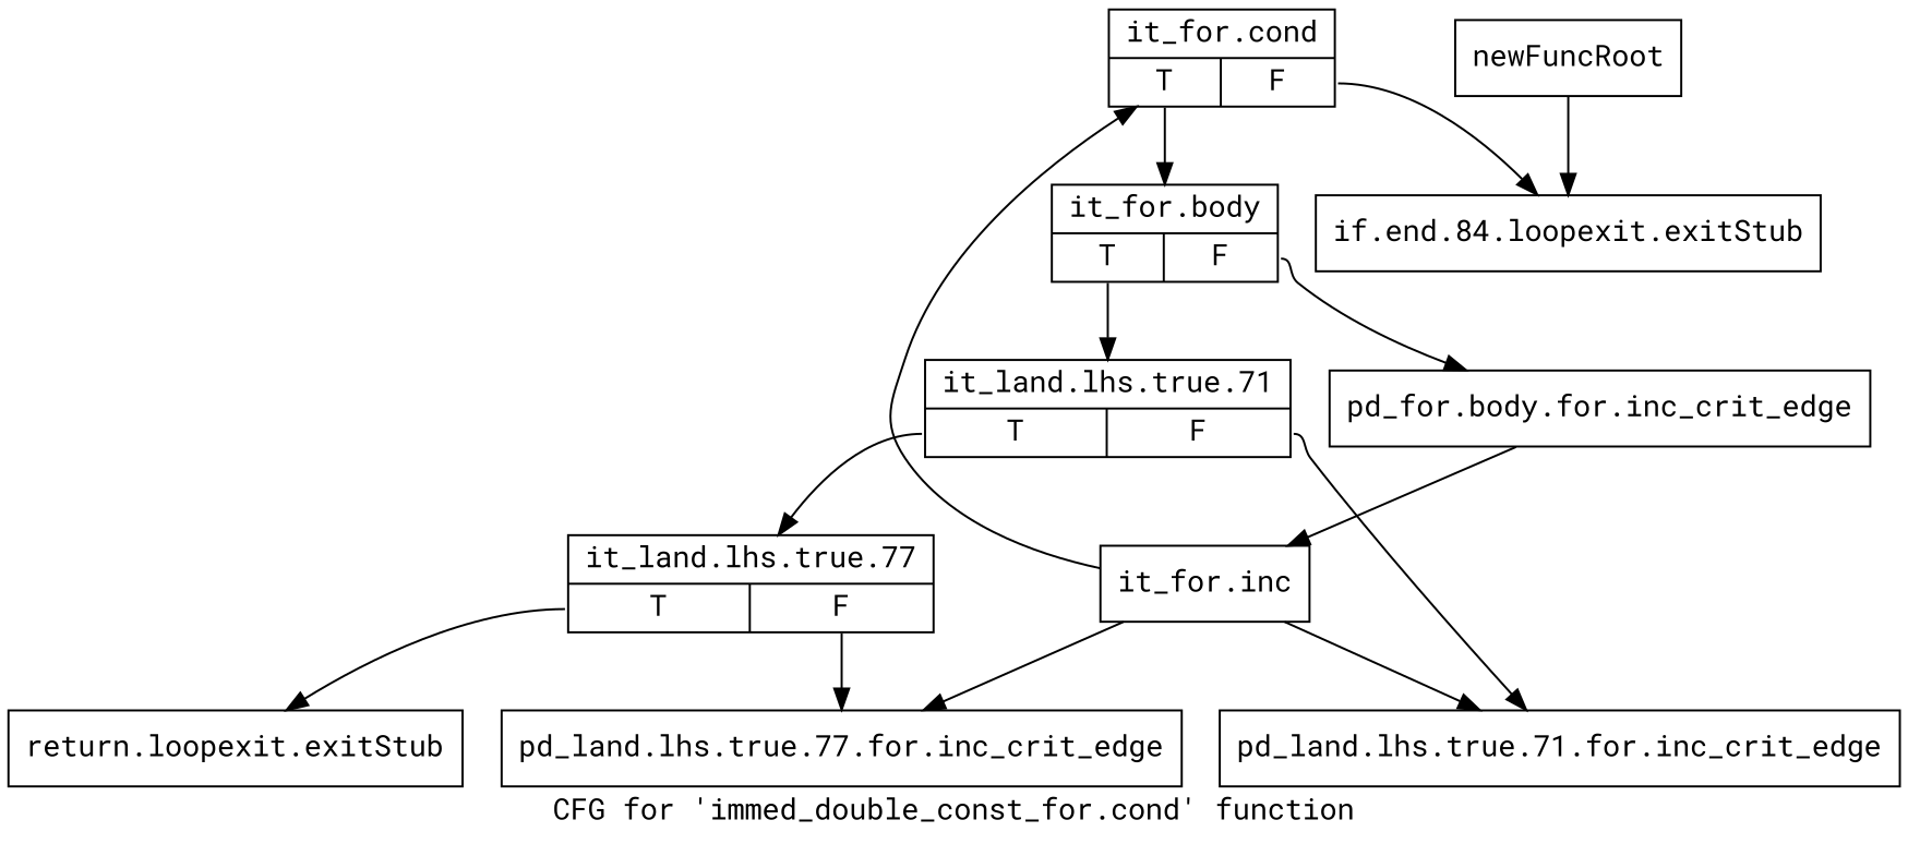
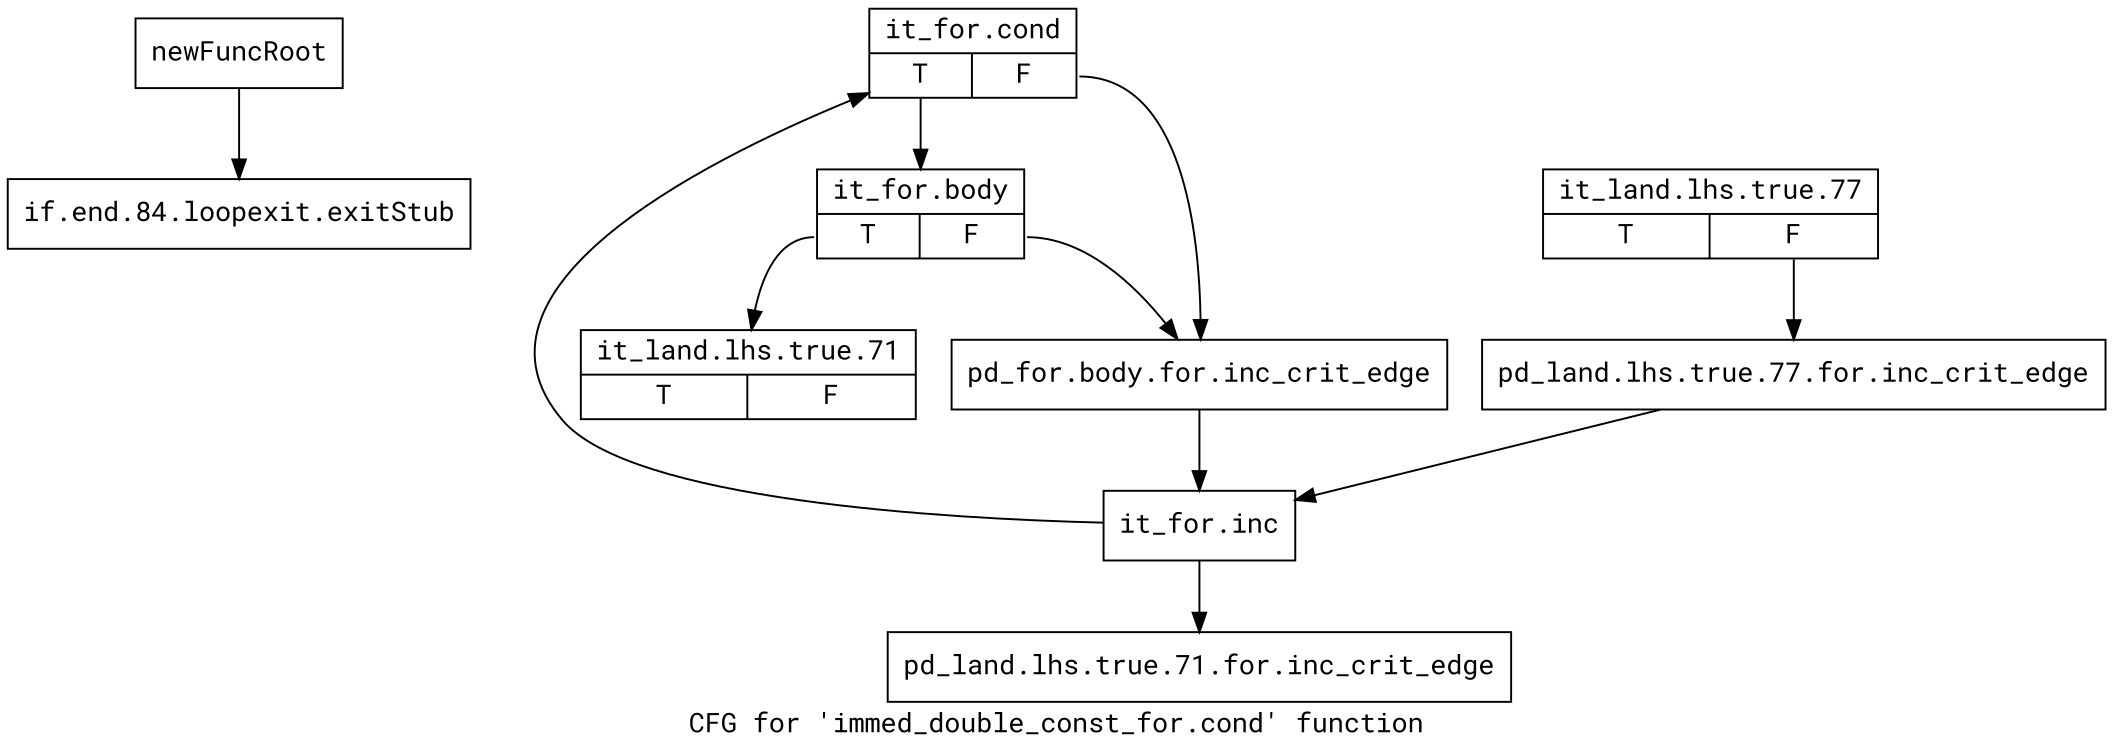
  digraph {
    fontname="Roboto Mono"
    label="CFG for 'immed_double_const_for.cond' function"
    node [fontname="Roboto Mono" shape=record]
    edge [fontname="Roboto Mono"]
    n1 [label="{newFuncRoot}"]
    n2 [label="{if.end.84.loopexit.exitStub}"]
    n3 [label="{it_for.cond|{<s0>T|<s1>F}}"]
    n4 [label="{it_for.body|{<s0>T|<s1>F}}"]
    n5 [label="{it_land.lhs.true.71|{<s0>T|<s1>F}}"]
    n6 [label="{pd_for.body.for.inc_crit_edge}"]
-   n7 [label="{return.loopexit.exitStub}"]
    n8 [label="{it_land.lhs.true.77|{<s0>T|<s1>F}}"]
    n9 [label="{pd_land.lhs.true.71.for.inc_crit_edge}"]
    n10 [label="{it_for.inc}"]
    n11 [label="{pd_land.lhs.true.77.for.inc_crit_edge}"]
    n1 -> n2
-   n3 -> n2 [tailport=s1]
+   n3 -> n6 [tailport=s1]
    n3 -> n4 [tailport=s0]
    n4 -> n5 [tailport=s0]
    n4 -> n6 [tailport=s1]
-   n5 -> n8 [tailport=s0]
-   n5 -> n9 [tailport=s1]
    n6 -> n10
-   n8 -> n7 [tailport=s0]
    n8 -> n11 [tailport=s1]
    n10 -> n3
    n10 -> n9
-   n10 -> n11
+   n11 -> n10
  }
